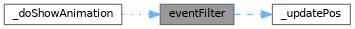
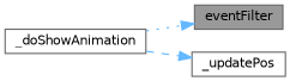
  digraph {
    rankdir=LR
    node [color=grey40 fillcolor=white fontname=Helvetica fontsize=10 shape=box style=filled]
    edge [color=steelblue1 fontname=Helvetica fontsize=10 labelfontname=Helvetica labelfontsize=10]
    n1 [color=gray40 fillcolor=grey60 fontcolor=black height=0.2 label=eventFilter width=0.4]
    n2 [height=0.2 label=_updatePos width=0.4]
    n3 [height=0.2 label=_doShowAnimation width=0.4]
-   n1 -> n2 [style=dashed]
+   n3 -> n2 [style=dashed]
    n3 -> n1 [style=dotted]
  }
